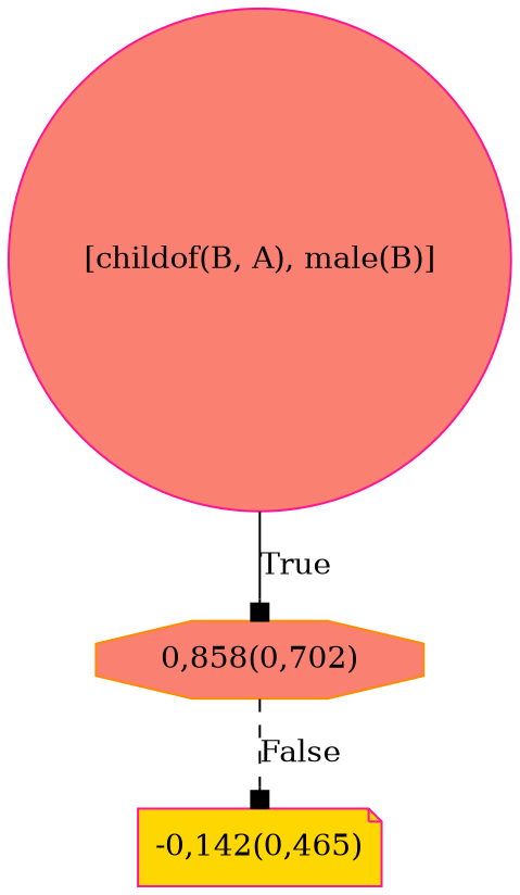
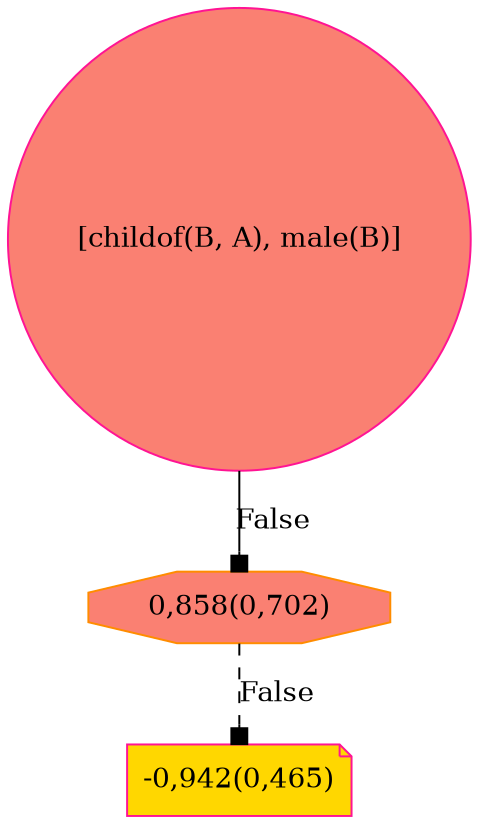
  digraph {
    node [color=deeppink fillcolor=salmon style=filled]
    edge [arrowhead=box]
    n1 [label="[childof(B, A), male(B)]" shape=circle]
    n2 [color=darkorange label="0,858(0,702)" shape=octagon]
-   n3 [fillcolor=gold label="-0,142(0,465)" shape=note]
-   n1 -> n2 [label=True style=solid]
+   n3 [fillcolor=gold label="-0,942(0,465)" shape=note]
+   n1 -> n2 [label=False style=solid]
    n2 -> n3 [label=False style=dashed]
  }
